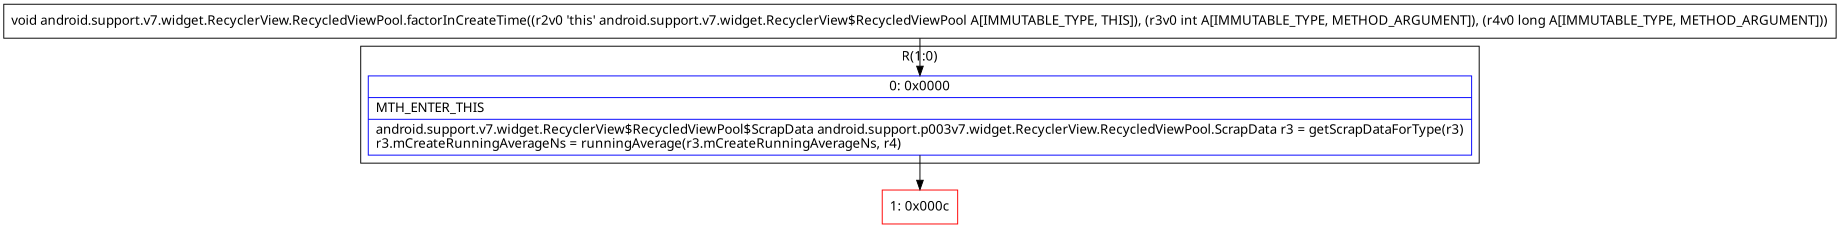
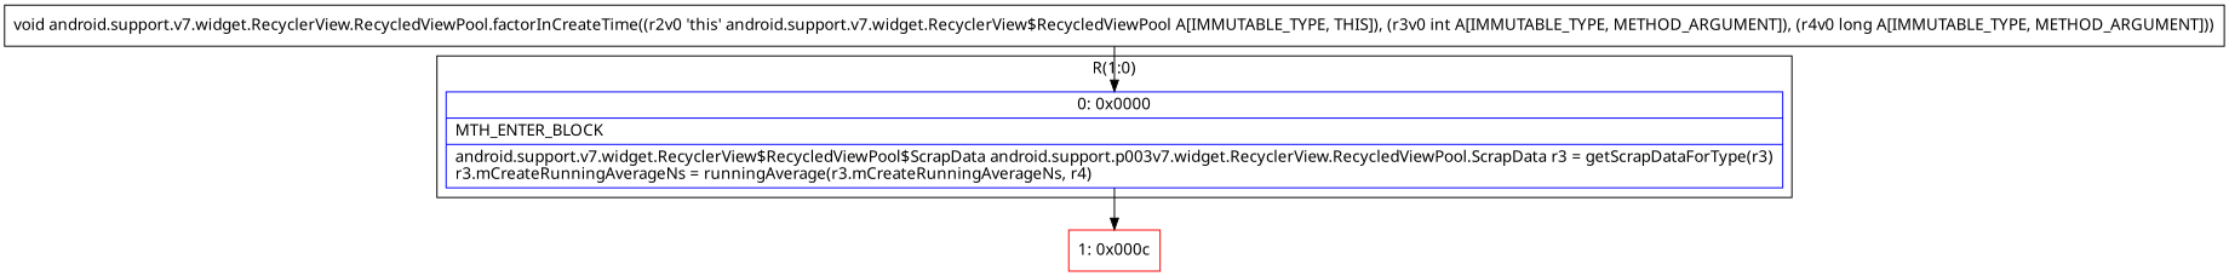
  digraph {
    fontname="Noto Sans"
    node [shape=record fontname="Noto Sans"]
    edge [fontname="Noto Sans"]
-   n1 [color=blue label="{0\:\ 0x0000|MTH_ENTER_THIS\l|android.support.v7.widget.RecyclerView$RecycledViewPool$ScrapData android.support.p003v7.widget.RecyclerView.RecycledViewPool.ScrapData r3 = getScrapDataForType(r3)\lr3.mCreateRunningAverageNs = runningAverage(r3.mCreateRunningAverageNs, r4)\l}"]
+   n1 [color=blue label="{0\:\ 0x0000|MTH_ENTER_BLOCK\l|android.support.v7.widget.RecyclerView$RecycledViewPool$ScrapData android.support.p003v7.widget.RecyclerView.RecycledViewPool.ScrapData r3 = getScrapDataForType(r3)\lr3.mCreateRunningAverageNs = runningAverage(r3.mCreateRunningAverageNs, r4)\l}"]
    n2 [color=red label="{1\:\ 0x000c}"]
    n3 [label="{void android.support.v7.widget.RecyclerView.RecycledViewPool.factorInCreateTime((r2v0 'this' android.support.v7.widget.RecyclerView$RecycledViewPool A[IMMUTABLE_TYPE, THIS]), (r3v0 int A[IMMUTABLE_TYPE, METHOD_ARGUMENT]), (r4v0 long A[IMMUTABLE_TYPE, METHOD_ARGUMENT])) }"]
    subgraph cluster_1 {
      label="R(1:0)"
      n1
    }
    n1 -> n2
    n3 -> n1
  }
